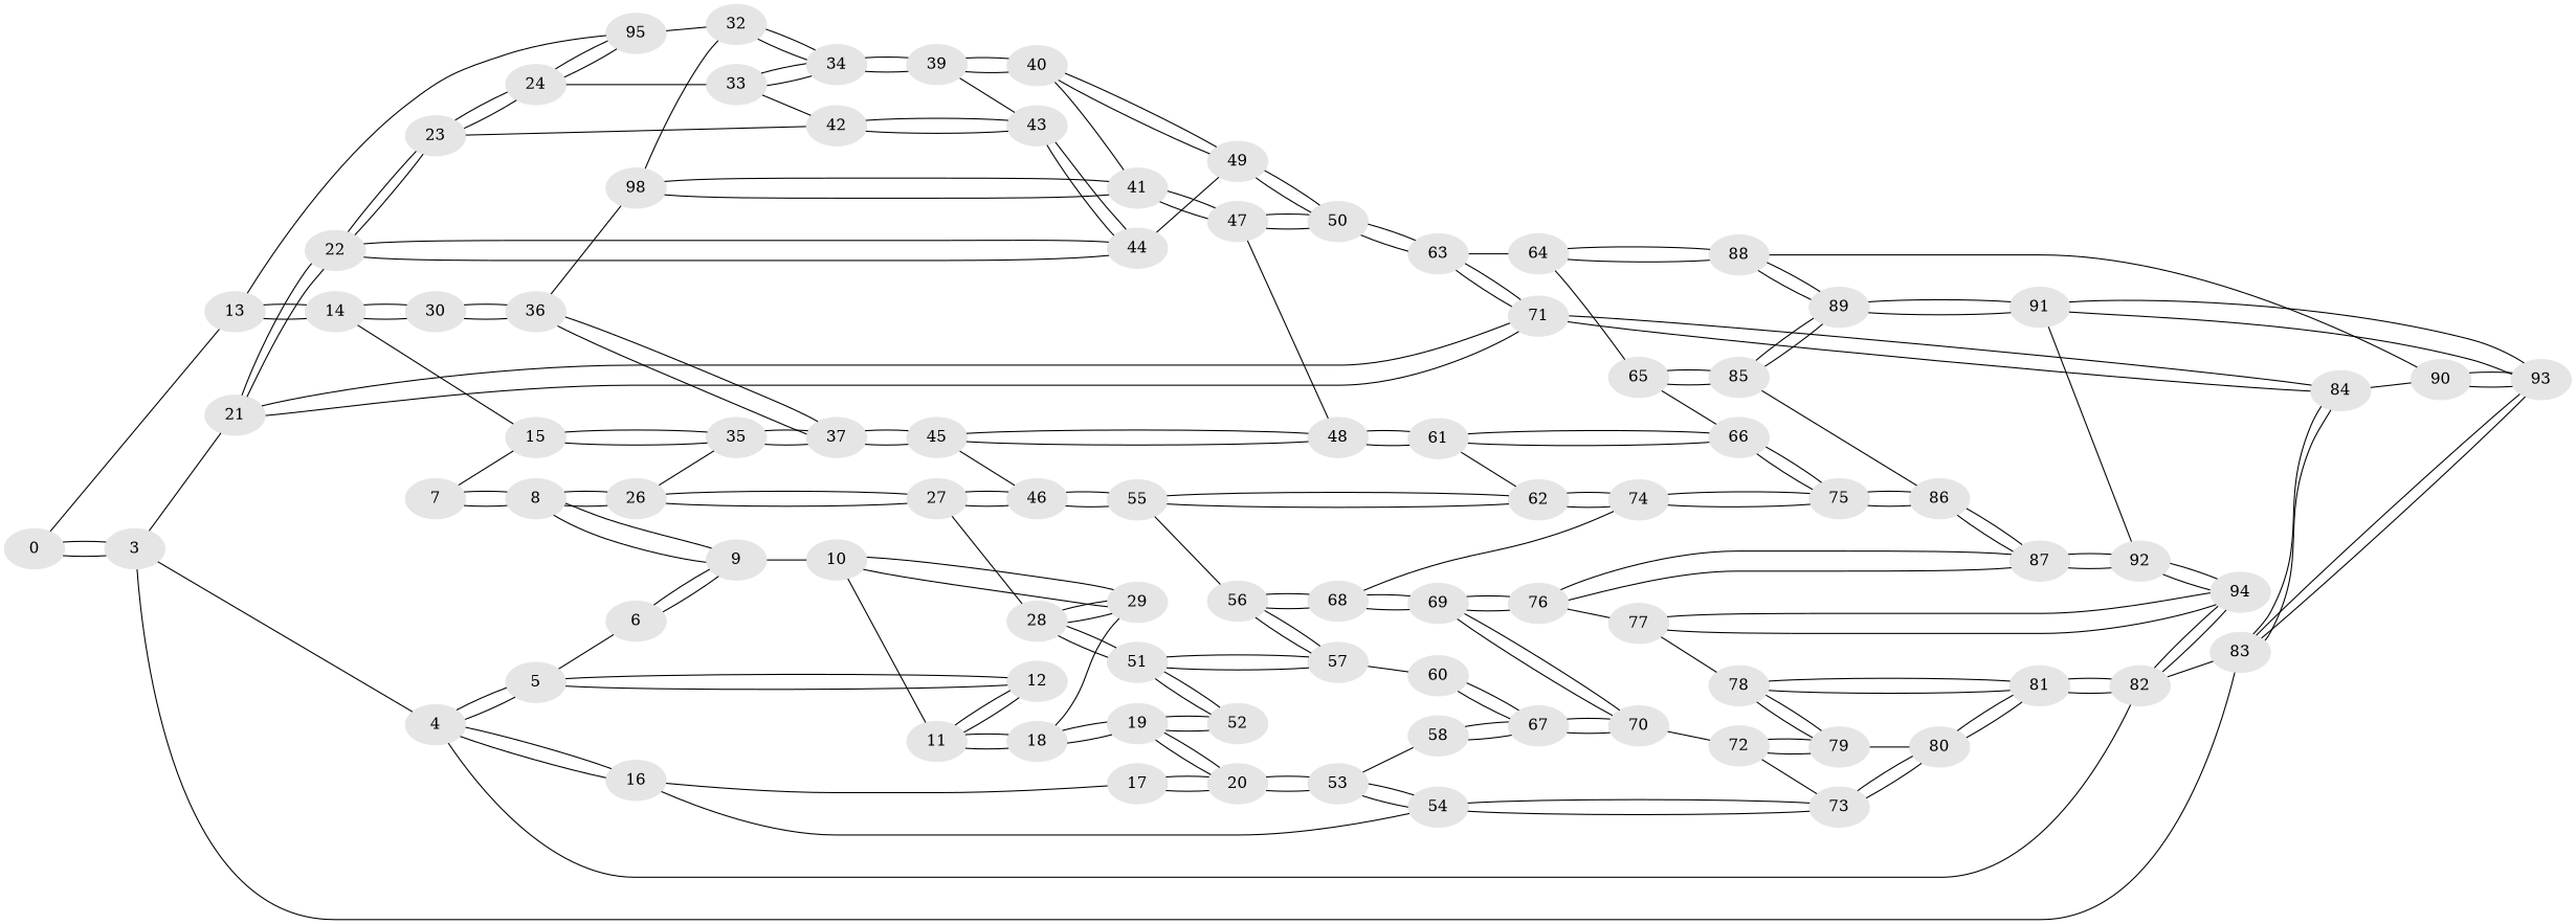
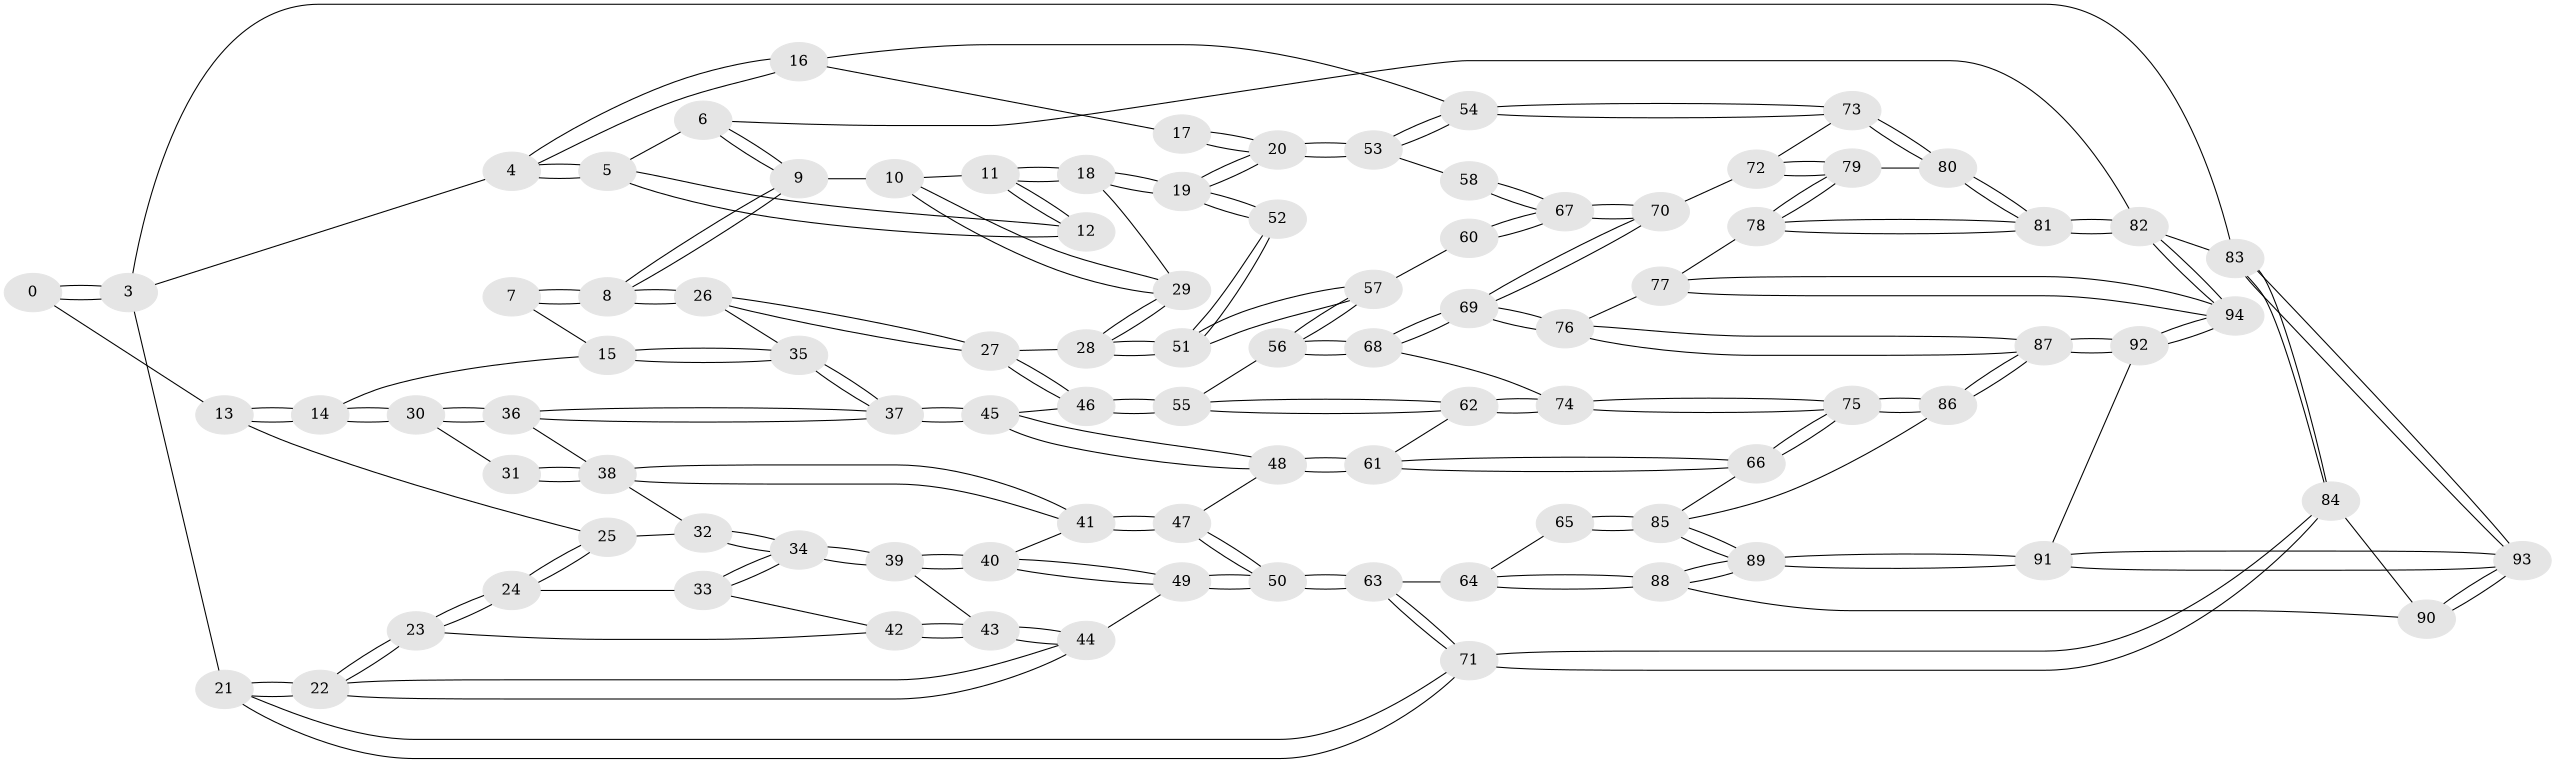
  graph {
    rankdir=LR
    node [color=gray90 style=filled]
    n1 [label=0]
    3
    13
    7
    8
    15
    4
    21
    83
    14
-   25 [label=95]
+   25
    5
    16
    82
    22
    71
    84
    93
    6
    12
    17
    54
    94
    9
    10
    26
    35
    27
    11
    29
    18
    19
    30
    32
+   31
    36
    37
    20
    73
    53
    52
    58
    23
    44
    24
    42
    49
    33
    43
    34
    28
    46
    51
    55
    57
-   38 [label=98]
+   38
    41
    39
    40
    45
    48
    47
    50
    61
    56
    62
    63
    66
    64
    60
    67
    80
    68
    74
    69
    70
    75
    65
    88
    85
    90
    89
    86
    72
    76
    77
    87
    79
    81
    78
    92
    91
    n1 -- 3
    n1 -- 3
    n1 -- 13
    3 -- 4
    3 -- 21
    3 -- 83
    13 -- 14
    13 -- 14
    13 -- 25
    7 -- 8
    7 -- 8
    7 -- 15
    8 -- 9
    8 -- 9
    8 -- 26
    8 -- 26
    15 -- 35
    15 -- 35
    4 -- 5
    4 -- 5
    4 -- 16
    4 -- 16
-   4 -- 82
+   6 -- 82
    21 -- 22
    21 -- 22
    21 -- 71
    21 -- 71
    83 -- 84
    83 -- 84
    83 -- 93
    83 -- 93
    14 -- 15
    14 -- 30
    14 -- 30
    25 -- 32
    5 -- 6
    5 -- 12
    5 -- 12
    16 -- 17
    16 -- 54
    82 -- 83
    82 -- 94
    82 -- 94
    22 -- 23
    22 -- 23
    22 -- 44
    22 -- 44
    71 -- 84
    71 -- 84
    84 -- 90
    6 -- 9
    6 -- 9
    17 -- 20
    17 -- 20
    54 -- 73
    54 -- 73
    9 -- 10
    10 -- 11
    10 -- 29
    10 -- 29
    26 -- 35
    26 -- 27
    26 -- 27
    35 -- 37
    35 -- 37
    27 -- 28
    27 -- 46
    27 -- 46
    11 -- 12
    11 -- 12
    11 -- 18
    11 -- 18
    18 -- 29
    18 -- 19
    18 -- 19
    19 -- 20
    19 -- 20
    19 -- 52
    19 -- 52
+   30 -- 31
    30 -- 36
    30 -- 36
    32 -- 34
    32 -- 34
+   31 -- 38
+   31 -- 38
    36 -- 37
    36 -- 37
    36 -- 38
    37 -- 45
    37 -- 45
    20 -- 53
    20 -- 53
    73 -- 80
    73 -- 80
    53 -- 54
    53 -- 54
    53 -- 58
    58 -- 67
    58 -- 67
    23 -- 24
    23 -- 24
    23 -- 42
    44 -- 49
    24 -- 25
    24 -- 25
    24 -- 33
    42 -- 43
    42 -- 43
    49 -- 50
    49 -- 50
    33 -- 42
    33 -- 34
    33 -- 34
    43 -- 44
    43 -- 44
    34 -- 39
    34 -- 39
    28 -- 29
    28 -- 29
    28 -- 51
    28 -- 51
    46 -- 55
    46 -- 55
    51 -- 52
    51 -- 52
    51 -- 57
    51 -- 57
    55 -- 56
    55 -- 62
    55 -- 62
    57 -- 60
    38 -- 32
    38 -- 41
    38 -- 41
    41 -- 47
    41 -- 47
    39 -- 43
    39 -- 40
    39 -- 40
    40 -- 49
    40 -- 49
    40 -- 41
    45 -- 46
    45 -- 48
    45 -- 48
    48 -- 61
    48 -- 61
    47 -- 48
    47 -- 50
    47 -- 50
    50 -- 63
    50 -- 63
    61 -- 62
    61 -- 66
    61 -- 66
    56 -- 57
    56 -- 57
    56 -- 68
    56 -- 68
    62 -- 74
    62 -- 74
    63 -- 71
    63 -- 71
    63 -- 64
    66 -- 75
    66 -- 75
    64 -- 65
    64 -- 88
    64 -- 88
    60 -- 67
    60 -- 67
    67 -- 70
    67 -- 70
    80 -- 81
    80 -- 81
    68 -- 74
    68 -- 69
    68 -- 69
    74 -- 75
    74 -- 75
    69 -- 70
    69 -- 70
    69 -- 76
    69 -- 76
    70 -- 72
    75 -- 86
    75 -- 86
-   65 -- 66
+   85 -- 66
    65 -- 85
    65 -- 85
    88 -- 90
    88 -- 89
    88 -- 89
    85 -- 89
    85 -- 89
    85 -- 86
    90 -- 93
    90 -- 93
    89 -- 91
    89 -- 91
    86 -- 87
    86 -- 87
    72 -- 73
    72 -- 79
    72 -- 79
    76 -- 77
    76 -- 87
    76 -- 87
    77 -- 94
    77 -- 94
    77 -- 78
    87 -- 92
    87 -- 92
    79 -- 80
    81 -- 82
    81 -- 82
    78 -- 79
    78 -- 79
    78 -- 81
    78 -- 81
    92 -- 94
    92 -- 94
    91 -- 93
    91 -- 93
    91 -- 92
  }
